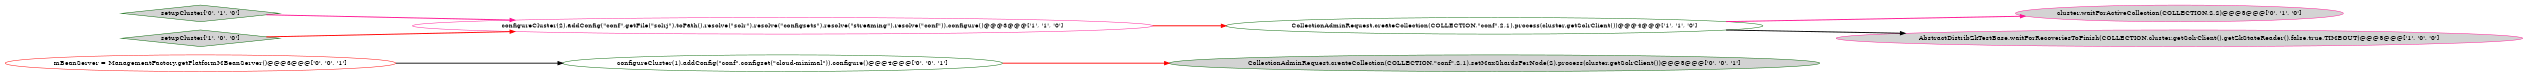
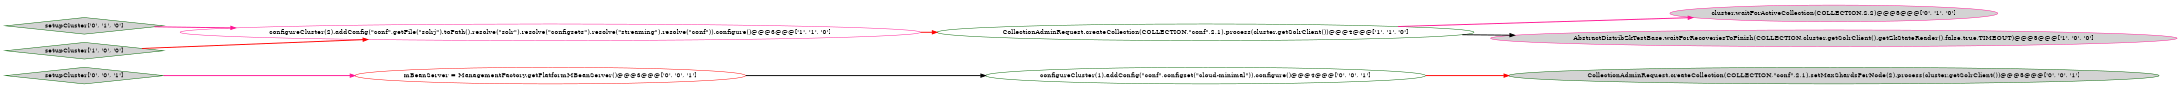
  digraph {
    rankdir=LR
    node [fillcolor=lightgray shape=ellipse style=filled color=darkgreen]
    edge [style=bold color=deeppink]
+   n1 [label="setupCluster['0', '0', '1']" shape=diamond]
    n2 [fillcolor=white label="mBeanServer = ManagementFactory.getPlatformMBeanServer()@@@3@@@['0', '0', '1']" color=red]
    n3 [label="setupCluster['0', '1', '0']" shape=diamond]
    n4 [fillcolor=white label="configureCluster(2).addConfig(\"conf\",getFile(\"solrj\").toPath().resolve(\"solr\").resolve(\"configsets\").resolve(\"streaming\").resolve(\"conf\")).configure()@@@3@@@['1', '1', '0']" color=deeppink]
    n5 [label="cluster.waitForActiveCollection(COLLECTION,2,2)@@@5@@@['0', '1', '0']" color=deeppink]
    n6 [fillcolor=white label="CollectionAdminRequest.createCollection(COLLECTION,\"conf\",2,1).process(cluster.getSolrClient())@@@4@@@['1', '1', '0']"]
    n7 [fillcolor=white label="configureCluster(1).addConfig(\"conf\",configset(\"cloud-minimal\")).configure()@@@4@@@['0', '0', '1']"]
    n8 [label="CollectionAdminRequest.createCollection(COLLECTION,\"conf\",2,1).setMaxShardsPerNode(2).process(cluster.getSolrClient())@@@5@@@['0', '0', '1']"]
    n9 [label="AbstractDistribZkTestBase.waitForRecoveriesToFinish(COLLECTION,cluster.getSolrClient().getZkStateReader(),false,true,TIMEOUT)@@@5@@@['1', '0', '0']" color=deeppink]
    n10 [label="setupCluster['1', '0', '0']" shape=diamond]
+   n1 -> n2
    n2 -> n7 [color=black]
    n3 -> n4
    n4 -> n6 [color=red]
    n6 -> n5
    n6 -> n9 [color=black]
    n7 -> n8 [color=red]
    n10 -> n4 [color=red]
  }
